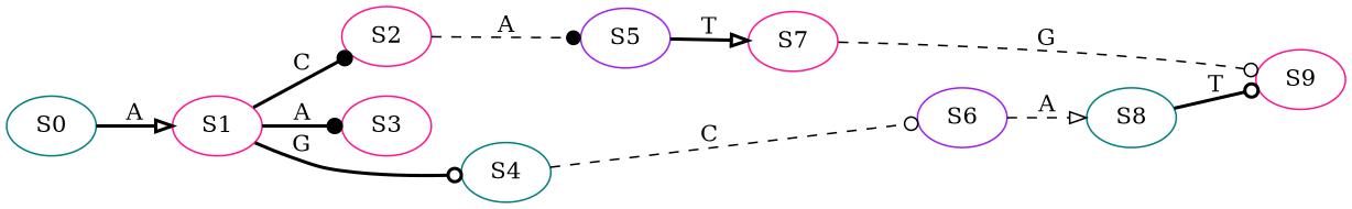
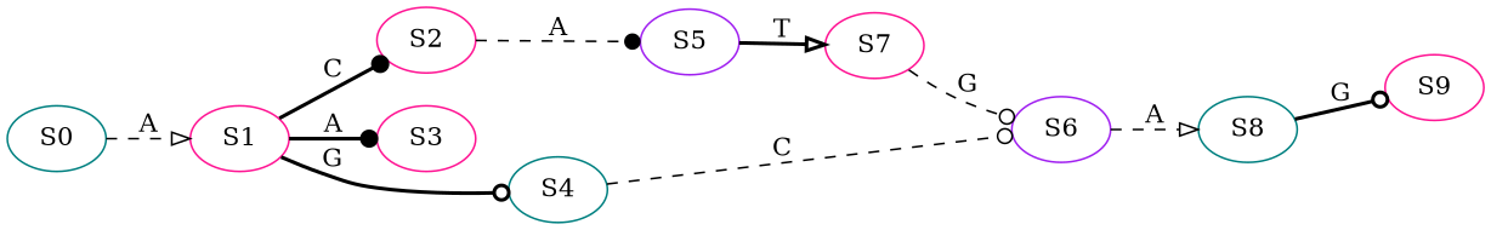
  strict digraph {
    rankdir=LR
    node [color=deeppink]
    edge [arrowhead=odot style=bold]
    S0 [color=teal]
    S1
    S2
    S3
    S4 [color=teal]
    S5 [color=purple]
    S6 [color=purple]
    S7
    S8 [color=teal]
    S9
-   S0 -> S1 [arrowhead=onormal label=A]
+   S0 -> S1 [arrowhead=onormal label=A style=dashed]
    S1 -> S2 [arrowhead=dot label=C]
    S1 -> S3 [arrowhead=dot label=A]
    S1 -> S4 [label=G]
    S2 -> S5 [arrowhead=dot label=A style=dashed]
    S4 -> S6 [label=C style=dashed]
    S5 -> S7 [arrowhead=onormal label=T]
    S6 -> S8 [arrowhead=onormal label=A style=dashed]
-   S7 -> S9 [label=G style=dashed]
-   S8 -> S9 [label=T]
+   S7 -> S6 [label=G style=dashed]
+   S8 -> S9 [label=G]
  }
